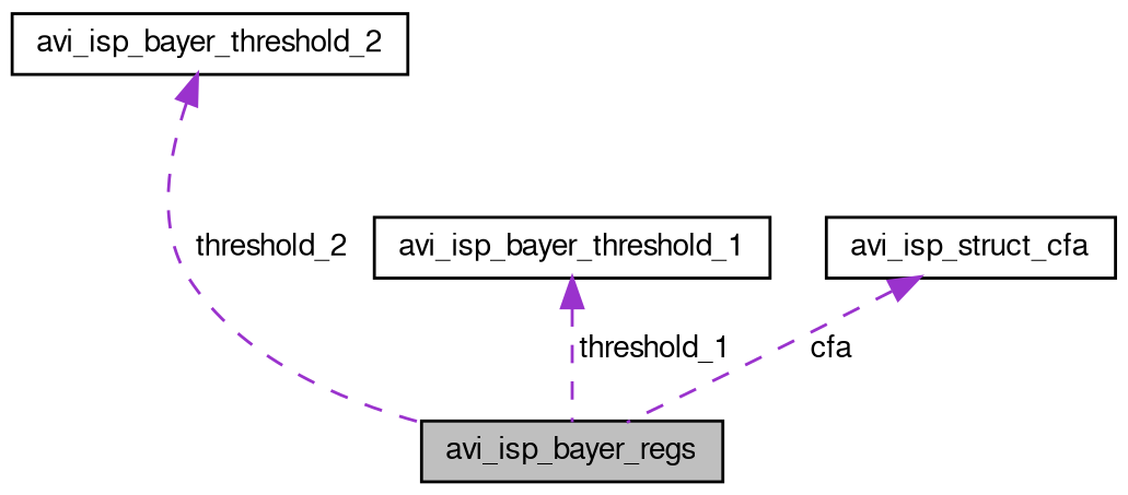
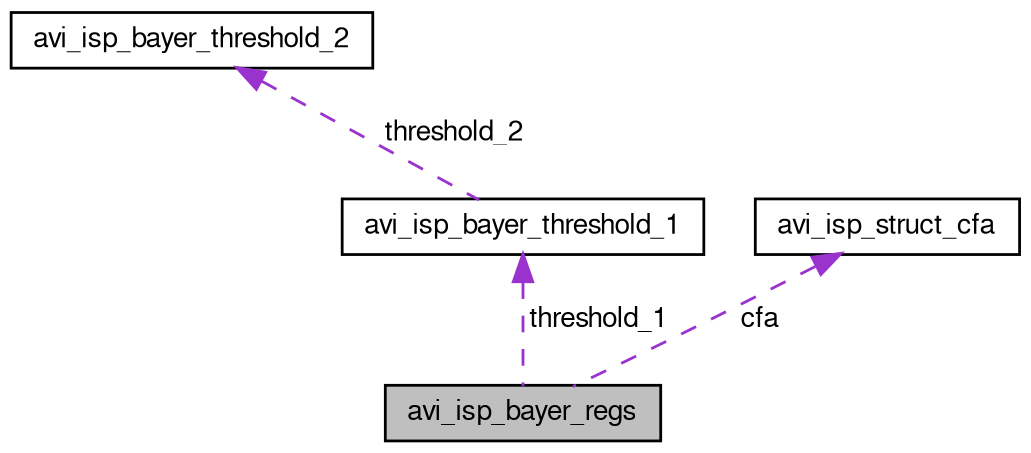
  digraph {
    node [color=black fillcolor=white fontname=FreeSans fontsize=10 shape=record style=filled]
    edge [color=darkorchid3 dir=back fontname=FreeSans fontsize=10 labelfontname=FreeSans labelfontsize=10 style=dashed]
    n1 [fillcolor=grey75 fontcolor=black height=0.2 label=avi_isp_bayer_regs width=0.4]
    n2 [height=0.2 label=avi_isp_bayer_threshold_1 width=0.4]
    n3 [height=0.2 label=avi_isp_struct_cfa width=0.4]
    n4 [height=0.2 label=avi_isp_bayer_threshold_2 width=0.4]
    n2 -> n1 [label=" threshold_1"]
    n3 -> n1 [label=" cfa"]
-   n4 -> n1 [label=" threshold_2"]
+   n4 -> n2 [label=" threshold_2"]
  }
